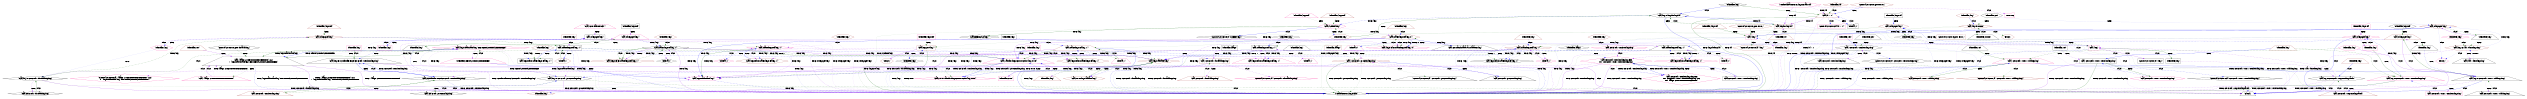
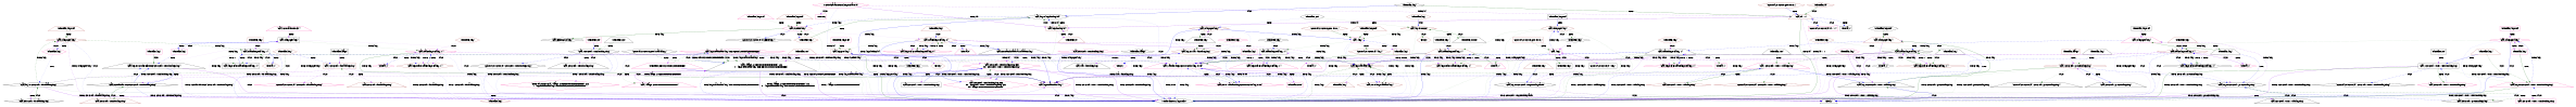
  digraph {
    node [color=black shape=trapezium]
    edge [color=blue style=dotted]
    n1 [color=deeppink label="(Call,key_read_state(key) == KEY_IS_UNINSTANTIATED)" shape=diamond]
    n2 [label="(Call,!(lflags & KEY_LOOKUP_PARTIAL) &&\n\t    key_read_state(key) == KEY_IS_UNINSTANTIATED)"]
    n3 [color=deeppink label="(Identifier,KEY_IS_UNINSTANTIATED)"]
-   n4 [label="(MethodReturn,key_ref_t)" shape=diamond]
+   n4 [label="(MethodReturn,key_ref_t)" shape=hexagon]
    n5 [color=deeppink label="(ControlStructure,if (!(lflags & KEY_LOOKUP_PARTIAL) &&\n\t    key_read_state(key) == KEY_IS_UNINSTANTIATED))" shape=diamond]
    n6 [color=deeppink label="(Call,!(lflags & KEY_LOOKUP_PARTIAL))"]
    n7 [color=deeppink label="(Call,key_read_state(key))" shape=hexagon]
    n8 [color=brown label="(Identifier,key)" shape=diamond]
    n9 [label="(Call,make_key_ref(key, 1))" shape=folder]
    n10 [color=deeppink label="(Call,wait_for_key_construction(key, true))"]
    n11 [color=brown label="(Call,key_validate(key))" shape=diamond]
    n12 [label="(Call,key_ref = make_key_ref(key, 1))" shape=folder]
    n13 [color=brown label="(Literal,1)" shape=hexagon]
    n14 [color=deeppink label="(Call,ret = wait_for_key_construction(key, true))" shape=diamond]
    n15 [color=deeppink label="(Identifier,true)" shape=folder]
    n16 [color=brown label="(Identifier,key)"]
    n17 [color=brown label="(Call,ret = key_validate(key))" shape=hexagon]
    n18 [color=brown label="(Call,__key_get(key))" shape=diamond]
    n19 [color=deeppink label="(Identifier,key)" shape=hexagon]
    n20 [label="(Block,)"]
    n21 [label="(Call,key = ctx.cred->thread_keyring)" shape=diamond]
    n22 [label="(Call,ctx.cred->thread_keyring)" shape=diamond]
    n23 [color=brown label="(Call,!ctx.cred->thread_keyring)" shape=folder]
    n24 [color=deeppink label="(ControlStructure,if (!ctx.cred->thread_keyring))" shape=diamond]
    n25 [color=brown label="(Call,ctx.cred->thread_keyring)"]
    n26 [color=brown label="(Call,make_key_ref(key, 1))"]
    n27 [color=deeppink label="(Literal,1)"]
    n28 [color=brown label="(Call,key_ref = make_key_ref(key, 1))" shape=hexagon]
    n29 [color=brown label="(Call,__key_get(key))" shape=hexagon]
    n30 [label="(Identifier,key)" shape=diamond]
    n31 [color=deeppink label="(Call,!key)" shape=folder]
    n32 [label="(ControlStructure,if (!key))" shape=folder]
    n33 [label="(Identifier,key)" shape=folder]
    n34 [label="(Call,key = ctx.cred->request_key_auth)" shape=hexagon]
-   n35 [color=brown label="(Call,ctx.cred->request_key_auth)"]
    n36 [label="(Call,make_key_ref(key, 1))" shape=diamond]
    n37 [color=brown label="(Call,key_ref = make_key_ref(key, 1))" shape=diamond]
    n38 [label="(Literal,1)" shape=diamond]
    n39 [color=deeppink label="(Call,__key_get(key))"]
    n40 [label="(Identifier,key)"]
    n41 [label="(Call,key = ctx.cred->process_keyring)" shape=hexagon]
    n42 [label="(Call,ctx.cred->process_keyring)" shape=diamond]
    n43 [color=brown label="(Call,!ctx.cred->process_keyring)" shape=diamond]
    n44 [label="(Call,ctx.cred->process_keyring)"]
    n45 [label="(ControlStructure,if (!ctx.cred->process_keyring))"]
    n46 [color=deeppink label="(Call,make_key_ref(key, 1))" shape=diamond]
    n47 [color=deeppink label="(Literal,1)" shape=diamond]
    n48 [color=brown label="(Call,key_ref = make_key_ref(key, 1))" shape=hexagon]
    n49 [label="(Call,__key_get(key))" shape=folder]
    n50 [color=deeppink label="(Identifier,key)" shape=folder]
    n51 [label="(Call,key = rcu_dereference(ctx.cred->session_keyring))"]
    n52 [label="(Call,rcu_dereference(ctx.cred->session_keyring))" shape=diamond]
    n53 [color=brown label="(Call,ctx.cred->session_keyring)"]
    n54 [color=deeppink label="(Call,ctx.cred->session_keyring ==\n\t\t\t   ctx.cred->user->session_keyring)" shape=diamond]
    n55 [color=deeppink label="(Call,ctx.cred->session_keyring ==\n\t\t\t   ctx.cred->user->session_keyring &&\n\t\t\t   lflags & KEY_LOOKUP_CREATE)" shape=diamond]
    n56 [label="(Call,ctx.cred->user->session_keyring)" shape=folder]
    n57 [label="(Call,!ctx.cred->session_keyring)" shape=hexagon]
    n58 [label="(ControlStructure,if (!ctx.cred->session_keyring))" shape=hexagon]
    n59 [label="(Call,ctx.cred->session_keyring)"]
    n60 [color=brown label="(Call,key_put(key))" shape=folder]
    n61 [color=brown label="(Block,)" shape=hexagon]
    n62 [label="(Identifier,key)" shape=diamond]
    n63 [color=brown label="(Call,make_key_ref(key, 0))" shape=hexagon]
    n64 [color=deeppink label="(Literal,0)"]
    n65 [color=deeppink label="(Call,key_ref = make_key_ref(key, 0))" shape=diamond]
    n66 [label="(Call,ctx.match_data.raw_data\t\t= key)"]
    n67 [color=deeppink label="(Call,IS_ERR(key))" shape=hexagon]
    n68 [label="(Call,ERR_CAST(key))" shape=diamond]
    n69 [label="(ControlStructure,if (IS_ERR(key)))" shape=diamond]
    n70 [color=brown label="(Identifier,key)" shape=hexagon]
    n71 [label="(Call,key = key_lookup(id))" shape=hexagon]
    n72 [color=brown label="(Call,key_lookup(id))" shape=folder]
    n73 [color=brown label="(Identifier,id)"]
    n74 [color=brown label="(Call,id < 1)"]
    n75 [color=deeppink label="(ControlStructure,if (id < 1))" shape=folder]
    n76 [label="(Literal,1)" shape=folder]
    n77 [color=deeppink label="(MethodParameterIn,key_serial_t id)" shape=hexagon]
    1000106 [color=deeppink shape=folder]
    n79 [label="(Call,make_key_ref(key, 1))"]
    n80 [color=deeppink label="(Call,key_ref = make_key_ref(key, 1))" shape=diamond]
    n81 [color=deeppink label="(Literal,1)" shape=folder]
    n82 [color=brown label="(Call,__key_get(key))"]
    n83 [label="(Identifier,key)"]
    n84 [label="(Call,key = ctx.cred->user->uid_keyring)"]
    n85 [label="(Call,ctx.cred->user->uid_keyring)"]
    n86 [color=deeppink label="(Call,!ctx.cred->user->uid_keyring)"]
    n87 [color=brown label="(Call,ctx.cred->user->uid_keyring)" shape=diamond]
    n88 [color=brown label="(ControlStructure,if (!ctx.cred->user->uid_keyring))" shape=diamond]
    n89 [color=brown label="(Call,make_key_ref(key, 1))" shape=diamond]
    n90 [color=deeppink label="(Literal,1)" shape=diamond]
    n91 [label="(Call,key_ref = make_key_ref(key, 1))" shape=diamond]
    n92 [color=deeppink label="(Call,__key_get(key))" shape=diamond]
    n93 [color=deeppink label="(Identifier,key)" shape=folder]
    n94 [color=deeppink label="(Call,key = ctx.cred->user->session_keyring)"]
    n95 [color=deeppink label="(Call,ctx.cred->user->session_keyring)" shape=folder]
    n96 [label="(Call,!ctx.cred->user->session_keyring)" shape=folder]
    n97 [label="(ControlStructure,if (!ctx.cred->user->session_keyring))" shape=diamond]
    n98 [color=deeppink label="(Call,ctx.cred->user->session_keyring)" shape=hexagon]
    n99 [label="(Call,make_key_ref(key, 1))" shape=folder]
    n100 [color=deeppink label="(Literal,1)"]
    n101 [color=deeppink label="(Call,key_ref = make_key_ref(key, 1))"]
    n102 [color=deeppink label="(Call,!key)" shape=folder]
    n103 [color=brown label="(ControlStructure,if (!key))" shape=hexagon]
    n104 [color=brown label="(Identifier,key)" shape=folder]
    n105 [color=brown label="(Call,__key_get(key))" shape=diamond]
    n106 [label="(Identifier,key)"]
    n107 [color=deeppink label="(Block,)" shape=hexagon]
    n108 [color=brown label="(Call,key = rka->dest_keyring)" shape=hexagon]
    n109 [label="(Call,rka->dest_keyring)"]
    n110 [color=brown label="(Call,key = NULL)" shape=diamond]
    n111 [label="(Identifier,NULL)"]
    n112 [color=brown label="(Block,)" shape=hexagon]
    n113 [color=brown label="(Identifier,key)" shape=folder]
    n114 [color=brown label="(Identifier,lflags)" shape=folder]
    n115 [color=deeppink label="(Call,ctx.cred->session_keyring)" shape=diamond]
    n116 [label="(Identifier,key)" shape=diamond]
    n117 [color=brown label="(Identifier,id)" shape=diamond]
    n118 [label="(Identifier,key)" shape=diamond]
    n119 [color=brown label="(Identifier,key)" shape=hexagon]
    n120 [color=brown label="(Identifier,key)" shape=hexagon]
    n121 [color=deeppink label="(Identifier,key)" shape=diamond]
    n122 [color=brown label="(Identifier,key)" shape=hexagon]
    n123 [color=brown label="(Identifier,key)" shape=hexagon]
    n124 [label="(Identifier,ctx)"]
    n125 [color=brown label="(Identifier,key_ref)"]
    n126 [color=brown label="(Identifier,ret)"]
    n127 [label="(Identifier,lflags)" shape=folder]
    n128 [label="(Identifier,lflags)" shape=diamond]
    n129 [color=brown label="(Identifier,key)"]
    n130 [color=deeppink label="(Identifier,ret)" shape=folder]
    n131 [color=deeppink label="(Call,rcu_read_unlock())"]
    n132 [color=brown label="(ControlStructure,goto error;)" shape=hexagon]
    n133 [label="(ControlStructure,goto invalid_key;)" shape=hexagon]
    n134 [label="(Identifier,key)"]
    n135 [color=deeppink label="(Identifier,key_ref)"]
    n136 [color=brown label="(Identifier,key)"]
    n137 [color=deeppink label="(Identifier,key)" shape=hexagon]
    n138 [color=brown label="(Identifier,key)"]
    n139 [color=brown label="(Identifier,key_ref)"]
    n140 [label="(Identifier,key)" shape=folder]
    n141 [label="(Identifier,key_ref)" shape=folder]
    n142 [label="(Identifier,ret)" shape=folder]
    n143 [color=brown label="(Identifier,key_ref)"]
    n144 [color=deeppink label="(Identifier,key_ref)" shape=folder]
    n145 [color=deeppink label="(Identifier,key_ref)" shape=folder]
    n146 [color=deeppink label="(Identifier,key)" shape=folder]
    n147 [label="(Identifier,key_ref)" shape=folder]
    n148 [label="(Identifier,key_ref)" shape=hexagon]
    n149 [color=brown label="(ControlStructure,goto error;)" shape=folder]
    n150 [color=brown label="(ControlStructure,goto error;)" shape=hexagon]
    n151 [label="(Identifier,ret)"]
    n152 [label="(Identifier,ctx)" shape=hexagon]
    n153 [color=brown label="(Identifier,key)"]
    n154 [color=deeppink label="(Identifier,key)" shape=folder]
    n155 [color=brown label="(Identifier,key)" shape=hexagon]
    n1 -> n2 [color=darkgreen label="AST: " style=solid]
    n1 -> n2 [color=darkgreen label="DDG: key_read_state(key)" style=solid]
    n1 -> n2 [label="DDG: KEY_IS_UNINSTANTIATED" style=solid]
    n1 -> n3 [color=purple label="CFG: " style=dashed]
    n1 -> n4 [color=darkgreen label="DDG: KEY_IS_UNINSTANTIATED"]
    n1 -> n4 [color=purple label="DDG: key_read_state(key)"]
    n2 -> n1 [color=purple label="CFG: "]
    n2 -> n4 [color=purple label="DDG: !(lflags & KEY_LOOKUP_PARTIAL)" style=solid]
    n2 -> n4 [label="DDG: key_read_state(key) == KEY_IS_UNINSTANTIATED" style=dashed]
    n2 -> n4 [color=purple label="DDG: !(lflags & KEY_LOOKUP_PARTIAL) &&\n\t    key_read_state(key) == KEY_IS_UNINSTANTIATED" style=solid]
    n2 -> n5 [color=purple label="AST: "]
    n2 -> n6 [color=darkgreen label="CFG: "]
    n3 -> n1 [color=darkgreen label="AST: " style=dashed]
    n3 -> n7 [label="CFG: " style=solid]
    n6 -> n2 [color=purple label="AST: " style=solid]
    n6 -> n2 [color=purple label="DDG: lflags & KEY_LOOKUP_PARTIAL"]
    n7 -> n1 [label="AST: "]
    n7 -> n1 [color=purple label="DDG: key"]
    n7 -> n4 [label="DDG: key" style=dashed]
    n7 -> n8 [label="CFG: "]
    n8 -> n7 [color=purple label="AST: "]
    n9 -> n4 [label="DDG: key" style=dashed]
    n9 -> n7 [color=purple label="DDG: key"]
    n9 -> n10 [label="DDG: key" style=dashed]
    n9 -> n11 [color=darkgreen label="DDG: key" style=dashed]
    n9 -> n12 [color=darkgreen label="AST: "]
    n9 -> n12 [label="DDG: key"]
    n9 -> n12 [color=darkgreen label="DDG: 1"]
    n9 -> n13 [label="CFG: " style=solid]
    n10 -> n4 [label="DDG: key"]
    n10 -> n4 [label="DDG: true"]
    n10 -> n7 [color=purple label="DDG: key"]
    n10 -> n14 [color=darkgreen label="AST: " style=dashed]
    n10 -> n14 [label="DDG: key" style=solid]
    n10 -> n14 [label="DDG: true"]
    n10 -> n15 [color=purple label="CFG: " style=solid]
    n11 -> n4 [color=darkgreen label="DDG: key" style=dashed]
    n11 -> n7 [color=darkgreen label="DDG: key"]
    n11 -> n16 [color=purple label="CFG: "]
    n11 -> n17 [label="AST: " style=dashed]
    n11 -> n17 [color=purple label="DDG: key"]
    n12 -> n9 [label="CFG: " style=solid]
    n13 -> n9 [color=darkgreen label="AST: " style=solid]
    n14 -> n10 [label="CFG: " style=dashed]
    n15 -> n10 [label="AST: " style=dashed]
    n16 -> n11 [color=darkgreen label="AST: " style=dashed]
    n17 -> n11 [color=darkgreen label="CFG: " style=solid]
    n18 -> n4 [color=purple label="DDG: __key_get(key)" style=dashed]
    n18 -> n9 [color=darkgreen label="DDG: key" style=dashed]
    n18 -> n19 [label="CFG: " style=dashed]
    n18 -> n20 [label="AST: "]
    n19 -> n18 [color=purple label="AST: " style=dashed]
    n19 -> n21 [label="CFG: "]
    n21 -> n4 [color=purple label="DDG: ctx.cred->thread_keyring" style=solid]
    n21 -> n18 [color=darkgreen label="DDG: key" style=dashed]
    n21 -> n20 [color=darkgreen label="AST: "]
    n21 -> n22 [color=purple label="CFG: " style=dashed]
    n22 -> n21 [color=darkgreen label="AST: " style=solid]
    n23 -> n4 [color=purple label="DDG: ctx.cred->thread_keyring"]
    n23 -> n4 [label="DDG: !ctx.cred->thread_keyring"]
    n23 -> n21 [color=purple label="DDG: ctx.cred->thread_keyring" style=dashed]
    n23 -> n24 [color=purple label="AST: " style=dashed]
    n23 -> n25 [color=purple label="CFG: " style=dashed]
    n25 -> n23 [color=darkgreen label="AST: "]
    n26 -> n4 [label="DDG: key" style=solid]
    n26 -> n7 [color=purple label="DDG: key" style=solid]
    n26 -> n10 [color=darkgreen label="DDG: key" style=solid]
    n26 -> n11 [color=darkgreen label="DDG: key"]
    n26 -> n27 [color=darkgreen label="CFG: " style=dashed]
    n26 -> n28 [color=purple label="AST: "]
    n26 -> n28 [color=purple label="DDG: key"]
    n26 -> n28 [color=darkgreen label="DDG: 1"]
    n27 -> n26 [color=darkgreen label="AST: " style=solid]
    n28 -> n26 [label="CFG: "]
    n29 -> n4 [color=darkgreen label="DDG: __key_get(key)"]
    n29 -> n20 [color=darkgreen label="AST: "]
    n29 -> n26 [color=darkgreen label="DDG: key"]
    n29 -> n30 [color=darkgreen label="CFG: " style=dashed]
    n30 -> n29 [label="AST: "]
    n30 -> n31 [color=purple label="CFG: " style=dashed]
    n31 -> n4 [color=darkgreen label="DDG: !key"]
    n31 -> n4 [label="DDG: key" style=dashed]
    n31 -> n29 [label="DDG: key" style=dashed]
    n31 -> n32 [color=purple label="AST: " style=solid]
    n31 -> n33 [color=darkgreen label="CFG: " style=solid]
    n33 -> n31 [color=purple label="AST: "]
    n33 -> n34 [color=purple label="CFG: " style=dashed]
    n34 -> n4 [color=purple label="DDG: ctx.cred->request_key_auth" style=dashed]
    n34 -> n20 [color=purple label="AST: " style=dashed]
    n34 -> n31 [color=purple label="DDG: key" style=dashed]
-   n34 -> n35 [label="CFG: "]
-   n35 -> n34 [color=darkgreen label="AST: "]
    n36 -> n4 [color=purple label="DDG: key" style=solid]
    n36 -> n7 [color=purple label="DDG: key"]
    n36 -> n10 [color=darkgreen label="DDG: key" style=solid]
    n36 -> n11 [color=purple label="DDG: key" style=solid]
    n36 -> n37 [color=darkgreen label="AST: " style=dashed]
    n36 -> n37 [color=darkgreen label="DDG: key" style=solid]
    n36 -> n37 [color=purple label="DDG: 1" style=solid]
    n36 -> n38 [color=purple label="CFG: "]
    n37 -> n36 [color=darkgreen label="CFG: " style=dashed]
    n38 -> n36 [color=purple label="AST: "]
    n39 -> n4 [color=purple label="DDG: __key_get(key)"]
    n39 -> n20 [color=purple label="AST: "]
    n39 -> n36 [label="DDG: key" style=dashed]
    n39 -> n40 [color=darkgreen label="CFG: "]
    n40 -> n39 [color=darkgreen label="AST: " style=solid]
    n40 -> n41 [label="CFG: " style=dashed]
    n41 -> n4 [color=purple label="DDG: ctx.cred->process_keyring" style=solid]
    n41 -> n20 [color=darkgreen label="AST: " style=dashed]
    n41 -> n39 [color=purple label="DDG: key" style=dashed]
    n41 -> n42 [color=darkgreen label="CFG: " style=dashed]
    n42 -> n41 [label="AST: " style=dashed]
    n43 -> n4 [color=darkgreen label="DDG: ctx.cred->process_keyring" style=solid]
    n43 -> n4 [color=darkgreen label="DDG: !ctx.cred->process_keyring"]
    n43 -> n41 [label="DDG: ctx.cred->process_keyring" style=dashed]
    n43 -> n44 [label="CFG: " style=solid]
    n43 -> n45 [color=darkgreen label="AST: "]
    n44 -> n43 [color=purple label="AST: " style=dashed]
    n46 -> n4 [label="DDG: key"]
    n46 -> n7 [color=darkgreen label="DDG: key" style=solid]
    n46 -> n10 [color=purple label="DDG: key"]
    n46 -> n11 [color=purple label="DDG: key" style=dashed]
    n46 -> n47 [label="CFG: " style=dashed]
    n46 -> n48 [color=purple label="AST: " style=dashed]
    n46 -> n48 [label="DDG: key"]
    n46 -> n48 [color=purple label="DDG: 1"]
    n47 -> n46 [color=purple label="AST: "]
    n48 -> n46 [label="CFG: " style=solid]
    n49 -> n4 [color=purple label="DDG: __key_get(key)"]
    n49 -> n20 [color=purple label="AST: "]
    n49 -> n46 [color=darkgreen label="DDG: key"]
    n49 -> n50 [label="CFG: " style=solid]
    n50 -> n49 [label="AST: " style=dashed]
    n50 -> n51 [label="CFG: " style=dashed]
    n51 -> n4 [color=purple label="DDG: rcu_dereference(ctx.cred->session_keyring)" style=dashed]
    n51 -> n20 [color=purple label="AST: " style=solid]
    n51 -> n49 [color=purple label="DDG: key"]
    n51 -> n52 [label="CFG: " style=solid]
    n52 -> n4 [label="DDG: ctx.cred->session_keyring" style=dashed]
    n52 -> n51 [label="AST: "]
    n52 -> n51 [label="DDG: ctx.cred->session_keyring" style=solid]
    n52 -> n53 [color=darkgreen label="CFG: " style=dashed]
    n53 -> n52 [color=darkgreen label="AST: " style=solid]
    n54 -> n4 [color=purple label="DDG: ctx.cred->session_keyring" style=solid]
    n54 -> n4 [color=purple label="DDG: ctx.cred->user->session_keyring" style=solid]
    n54 -> n52 [color=purple label="DDG: ctx.cred->session_keyring" style=dashed]
    n54 -> n55 [color=purple label="AST: "]
    n54 -> n55 [label="DDG: ctx.cred->session_keyring" style=dashed]
    n54 -> n55 [label="DDG: ctx.cred->user->session_keyring" style=solid]
    n54 -> n56 [color=purple label="CFG: " style=dashed]
    n55 -> n54 [color=darkgreen label="CFG: " style=dashed]
    n56 -> n54 [label="AST: " style=solid]
    n57 -> n4 [label="DDG: !ctx.cred->session_keyring"]
    n57 -> n4 [label="DDG: ctx.cred->session_keyring" style=dashed]
    n57 -> n54 [color=purple label="DDG: ctx.cred->session_keyring" style=dashed]
    n57 -> n58 [label="AST: " style=dashed]
    n57 -> n59 [color=purple label="CFG: "]
    n59 -> n57 [color=purple label="AST: " style=dashed]
    n60 -> n4 [color=darkgreen label="DDG: key_put(key)" style=solid]
    n60 -> n4 [label="DDG: key"]
    n60 -> n7 [color=purple label="DDG: key" style=dashed]
    n60 -> n10 [label="DDG: key"]
    n60 -> n11 [color=darkgreen label="DDG: key"]
    n60 -> n61 [color=purple label="AST: " style=solid]
    n60 -> n62 [label="CFG: "]
    n62 -> n60 [label="AST: "]
    n63 -> n7 [label="DDG: key" style=solid]
    n63 -> n10 [color=purple label="DDG: key" style=solid]
    n63 -> n11 [color=purple label="DDG: key" style=dashed]
    n63 -> n60 [color=darkgreen label="DDG: key"]
    n63 -> n64 [label="CFG: " style=dashed]
    n63 -> n65 [color=purple label="AST: " style=dashed]
    n63 -> n65 [color=darkgreen label="DDG: key"]
    n63 -> n65 [label="DDG: 0" style=solid]
    n63 -> n66 [label="DDG: key" style=solid]
    n64 -> n63 [color=darkgreen label="AST: "]
    n65 -> n63 [color=darkgreen label="CFG: "]
    n67 -> n4 [color=darkgreen label="DDG: IS_ERR(key)"]
    n67 -> n63 [color=purple label="DDG: key"]
    n67 -> n68 [color=darkgreen label="DDG: key" style=solid]
    n67 -> n69 [label="AST: " style=solid]
    n67 -> n70 [label="CFG: "]
    n70 -> n67 [color=darkgreen label="AST: "]
    n70 -> n71 [color=darkgreen label="CFG: " style=solid]
    n71 -> n4 [label="DDG: key_lookup(id)" style=solid]
    n71 -> n20 [label="AST: "]
    n71 -> n67 [label="DDG: key" style=dashed]
    n71 -> n72 [color=darkgreen label="CFG: " style=dashed]
    n72 -> n4 [color=darkgreen label="DDG: id"]
    n72 -> n71 [color=darkgreen label="AST: "]
    n72 -> n71 [label="DDG: id" style=solid]
    n72 -> n73 [color=purple label="CFG: " style=dashed]
    n73 -> n72 [color=purple label="AST: " style=dashed]
    n74 -> n4 [color=purple label="DDG: id < 1" style=dashed]
    n74 -> n4 [color=darkgreen label="DDG: id" style=solid]
    n74 -> n72 [color=purple label="DDG: id" style=solid]
    n74 -> n75 [label="AST: " style=dashed]
    n74 -> n76 [label="CFG: " style=dashed]
    n76 -> n74 [label="AST: " style=dashed]
    n77 -> n4 [label="DDG: id"]
    n77 -> n72 [color=purple label="DDG: id" style=solid]
    n77 -> n74 [color=purple label="DDG: id" style=dashed]
    n77 -> 1000106 [color=purple label="AST: " style=dashed]
    n79 -> n4 [color=purple label="DDG: key" style=dashed]
    n79 -> n7 [color=darkgreen label="DDG: key" style=dashed]
    n79 -> n10 [label="DDG: key" style=dashed]
    n79 -> n11 [label="DDG: key" style=dashed]
    n79 -> n80 [color=purple label="AST: " style=dashed]
    n79 -> n80 [color=darkgreen label="DDG: key"]
    n79 -> n80 [label="DDG: 1" style=solid]
    n79 -> n81 [color=darkgreen label="CFG: " style=dashed]
    n80 -> n79 [label="CFG: "]
    n81 -> n79 [color=purple label="AST: " style=dashed]
    n82 -> n4 [color=purple label="DDG: __key_get(key)"]
    n82 -> n20 [color=purple label="AST: " style=solid]
    n82 -> n79 [label="DDG: key" style=dashed]
    n82 -> n83 [color=darkgreen label="CFG: "]
    n83 -> n82 [color=purple label="AST: "]
    n83 -> n84 [label="CFG: " style=dashed]
    n84 -> n4 [color=purple label="DDG: ctx.cred->user->uid_keyring" style=dashed]
    n84 -> n20 [label="AST: " style=solid]
    n84 -> n82 [color=darkgreen label="DDG: key" style=solid]
    n84 -> n85 [color=purple label="CFG: "]
    n85 -> n84 [color=darkgreen label="AST: "]
    n86 -> n4 [label="DDG: ctx.cred->user->uid_keyring" style=dashed]
    n86 -> n4 [color=darkgreen label="DDG: !ctx.cred->user->uid_keyring" style=dashed]
    n86 -> n84 [label="DDG: ctx.cred->user->uid_keyring" style=solid]
    n86 -> n87 [color=darkgreen label="CFG: " style=solid]
    n86 -> n88 [color=darkgreen label="AST: "]
    n87 -> n86 [label="AST: " style=dashed]
    n89 -> n4 [label="DDG: key" style=dashed]
    n89 -> n7 [label="DDG: key" style=dashed]
    n89 -> n10 [color=purple label="DDG: key" style=dashed]
    n89 -> n11 [color=purple label="DDG: key" style=dashed]
    n89 -> n90 [color=purple label="CFG: " style=dashed]
    n89 -> n91 [label="AST: " style=dashed]
    n89 -> n91 [label="DDG: key"]
    n89 -> n91 [color=darkgreen label="DDG: 1" style=dashed]
    n90 -> n89 [color=purple label="AST: " style=solid]
    n91 -> n89 [label="CFG: "]
    n92 -> n4 [label="DDG: __key_get(key)"]
    n92 -> n20 [label="AST: " style=solid]
    n92 -> n89 [color=darkgreen label="DDG: key"]
    n92 -> n93 [color=purple label="CFG: "]
    n93 -> n92 [color=purple label="AST: " style=dashed]
    n93 -> n94 [color=darkgreen label="CFG: " style=solid]
    n94 -> n4 [color=darkgreen label="DDG: ctx.cred->user->session_keyring" style=solid]
    n94 -> n20 [label="AST: "]
    n94 -> n92 [label="DDG: key" style=dashed]
    n94 -> n95 [color=purple label="CFG: " style=dashed]
    n95 -> n94 [label="AST: "]
    n96 -> n4 [color=darkgreen label="DDG: ctx.cred->user->session_keyring" style=solid]
    n96 -> n4 [color=purple label="DDG: !ctx.cred->user->session_keyring" style=solid]
    n96 -> n94 [color=darkgreen label="DDG: ctx.cred->user->session_keyring"]
    n96 -> n97 [label="AST: " style=dashed]
    n96 -> n98 [color=darkgreen label="CFG: " style=solid]
    n98 -> n96 [label="AST: " style=dashed]
    n99 -> n4 [label="DDG: key" style=dashed]
    n99 -> n7 [color=purple label="DDG: key"]
    n99 -> n10 [color=darkgreen label="DDG: key"]
    n99 -> n11 [label="DDG: key"]
    n99 -> n100 [color=purple label="CFG: "]
    n99 -> n101 [color=purple label="AST: " style=dashed]
    n99 -> n101 [label="DDG: key"]
    n99 -> n101 [color=purple label="DDG: 1"]
    n100 -> n99 [color=purple label="AST: "]
    n101 -> n99 [color=purple label="CFG: " style=dashed]
    n102 -> n4 [label="DDG: key"]
    n102 -> n4 [label="DDG: !key"]
    n102 -> n99 [color=darkgreen label="DDG: key"]
    n102 -> n103 [color=darkgreen label="AST: " style=dashed]
    n102 -> n104 [color=purple label="CFG: "]
    n104 -> n102 [label="AST: " style=dashed]
    n105 -> n4 [label="DDG: __key_get(key)" style=solid]
    n105 -> n102 [label="DDG: key" style=solid]
    n105 -> n106 [color=darkgreen label="CFG: " style=dashed]
    n105 -> n107 [label="AST: "]
    n106 -> n105 [color=purple label="AST: " style=solid]
    n106 -> n108 [color=darkgreen label="CFG: "]
    n108 -> n4 [color=purple label="DDG: rka->dest_keyring" style=dashed]
    n108 -> n105 [label="DDG: key"]
    n108 -> n107 [label="AST: "]
    n108 -> n109 [color=purple label="CFG: " style=dashed]
    n109 -> n108 [label="NULL: "]
    n110 -> n4 [color=darkgreen label="DDG: NULL"]
    n110 -> n102 [color=darkgreen label="DDG: key"]
    n110 -> n111 [color=darkgreen label="CFG: "]
    n110 -> n112 [color=darkgreen label="AST: "]
    n111 -> n110 [color=darkgreen label="AST: " style=solid]
    n113 -> n9 [color=purple label="AST: " style=dashed]
    n114 -> n43 [color=purple label="CFG: " style=dashed]
    n115 -> n54 [color=purple label="AST: " style=solid]
    n116 -> n71 [label="AST: " style=solid]
    n116 -> n74 [color=darkgreen label="CFG: " style=solid]
    n117 -> n74 [color=darkgreen label="AST: " style=solid]
    n118 -> n99 [label="AST: " style=dashed]
    n119 -> n36 [color=darkgreen label="AST: "]
    n120 -> n110 [label="AST: " style=solid]
    n121 -> n108 [color=darkgreen label="AST: "]
    n122 -> n21 [color=darkgreen label="AST: " style=dashed]
    n122 -> n23 [label="CFG: " style=dashed]
    n123 -> n46 [color=purple label="AST: "]
    n124 -> n57 [color=darkgreen label="CFG: " style=dashed]
    n125 -> n67 [color=darkgreen label="CFG: " style=dashed]
    n126 -> n2 [color=purple label="CFG: " style=solid]
    n127 -> n23 [color=purple label="CFG: " style=solid]
    n128 -> n54 [label="CFG: "]
    n129 -> n34 [label="AST: " style=solid]
    n130 -> n57 [label="CFG: " style=solid]
    n131 -> n49 [color=purple label="CFG: "]
    n132 -> n102 [color=darkgreen label="CFG: " style=solid]
    n133 -> n2 [color=darkgreen label="CFG: " style=dashed]
    n134 -> n41 [color=purple label="AST: "]
    n134 -> n43 [color=darkgreen label="CFG: "]
    n135 -> n67 [color=darkgreen label="CFG: "]
    n136 -> n63 [label="AST: "]
    n137 -> n84 [color=purple label="AST: " style=solid]
    n137 -> n86 [color=darkgreen label="CFG: " style=dashed]
    n138 -> n89 [label="AST: " style=dashed]
    n139 -> n102 [color=darkgreen label="CFG: " style=solid]
    n140 -> n26 [label="AST: " style=dashed]
    n141 -> n29 [label="CFG: " style=solid]
    n142 -> n96 [color=purple label="CFG: " style=dashed]
    n143 -> n18 [color=darkgreen label="CFG: " style=dashed]
    n144 -> n92 [color=purple label="CFG: " style=solid]
    n145 -> n60 [color=darkgreen label="CFG: " style=dashed]
    n146 -> n10 [label="AST: " style=solid]
    n147 -> n39 [color=purple label="CFG: " style=solid]
    n148 -> n82 [color=darkgreen label="CFG: " style=solid]
    n149 -> n31 [color=darkgreen label="CFG: " style=dashed]
    n150 -> n74 [label="CFG: " style=solid]
    n151 -> n86 [color=darkgreen label="CFG: " style=solid]
    n152 -> n105 [label="CFG: "]
    n152 -> n110 [color=darkgreen label="CFG: "]
    n153 -> n94 [color=darkgreen label="AST: " style=dashed]
    n153 -> n96 [label="CFG: " style=solid]
    n154 -> n51 [color=darkgreen label="AST: " style=solid]
    n155 -> n79 [color=purple label="AST: " style=solid]
  }
